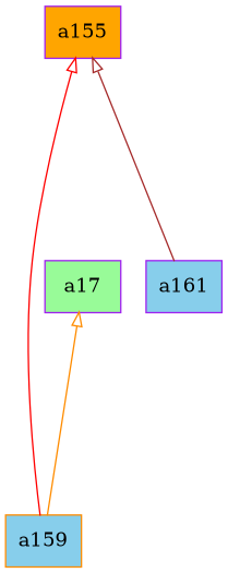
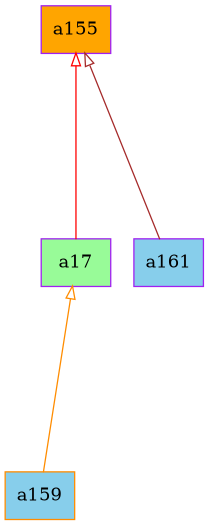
  digraph {
    rankdir=BT
    ranksep=2.0
    node [color=purple fillcolor=skyblue shape=record style=filled]
    edge [arrowhead=onormal]
    n1 [fillcolor=orange label="{a155}"]
    n2 [fillcolor=palegreen label="{a17}"]
    n3 [label="{a161}"]
    n4 [color=darkorange label="{a159}"]
    n3 -> n1 [color=brown]
-   n4 -> n1 [color=red]
+   n2 -> n1 [color=red]
    n4 -> n2 [color=darkorange]
  }
